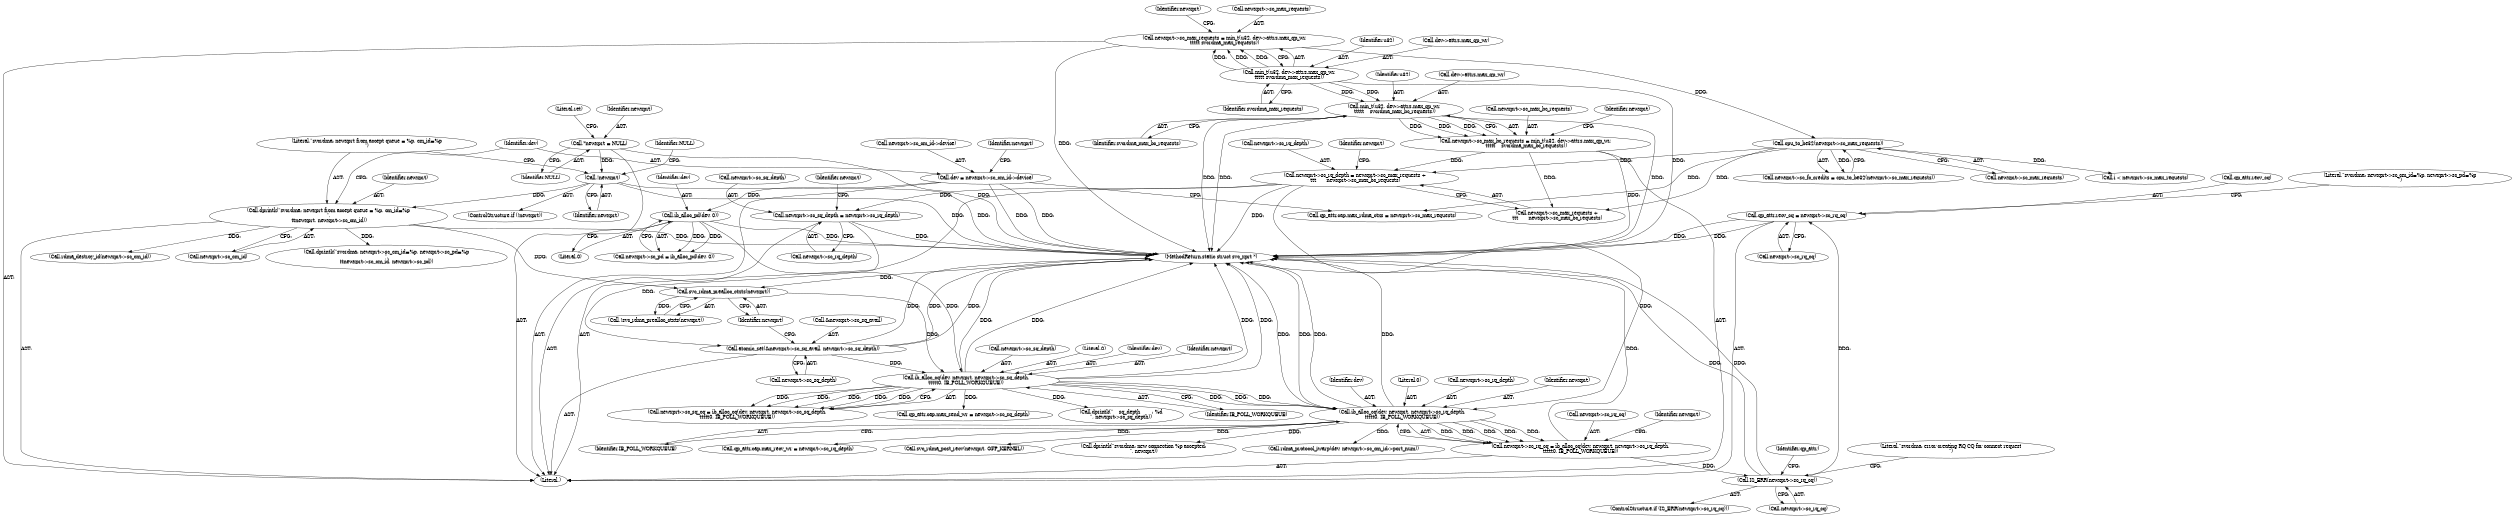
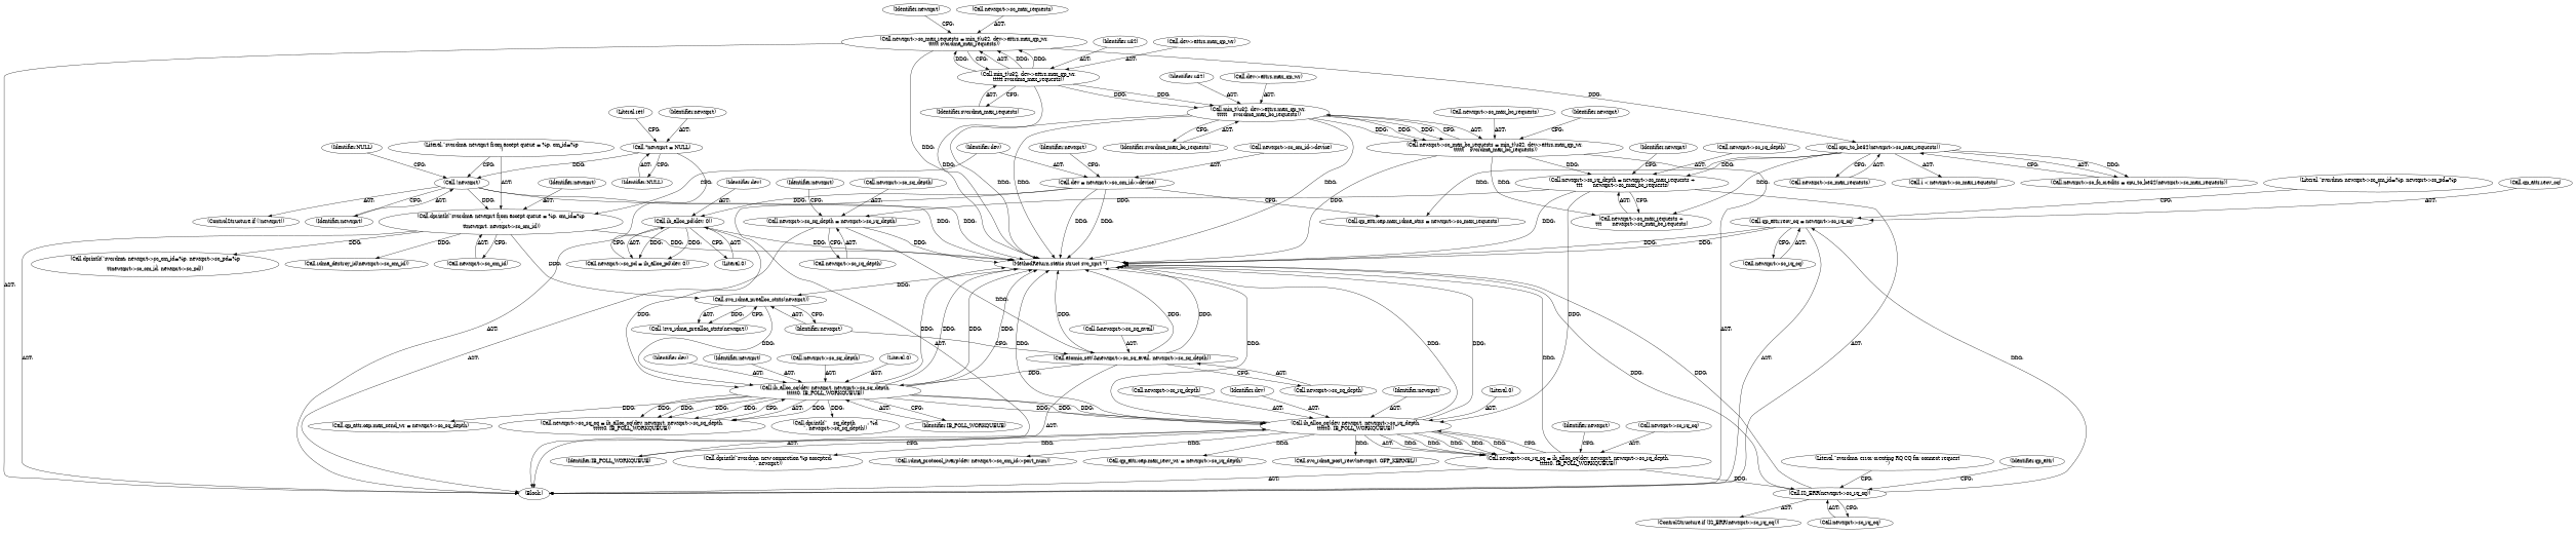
  digraph {
    n1 [label="(Call,qp_attr.recv_cq = newxprt->sc_rq_cq)"]
    n2 [label="(Call,newxprt->sc_rq_cq)"]
-   n3 [label="(Literal,)"]
+   n3 [label="(Block,)"]
    n4 [label="(MethodReturn,static struct svc_xprt *)"]
    n5 [label="(Call,svc_rdma_prealloc_ctxts(newxprt))"]
    n6 [label="(Call,IS_ERR(newxprt->sc_rq_cq))"]
    n7 [label="(ControlStructure,if (IS_ERR(newxprt->sc_rq_cq)))"]
    n8 [label="(Call,newxprt->sc_rq_cq)"]
    n9 [label="(Call,newxprt->sc_rq_cq = ib_alloc_cq(dev, newxprt, newxprt->sc_rq_depth,\n\t\t\t\t\t0, IB_POLL_WORKQUEUE))"]
    n10 [label="(Call,ib_alloc_cq(dev, newxprt, newxprt->sc_rq_depth,\n\t\t\t\t\t0, IB_POLL_WORKQUEUE))"]
    n11 [label="(Call,rdma_protocol_iwarp(dev, newxprt->sc_cm_id->port_num))"]
    n12 [label="(Identifier,IB_POLL_WORKQUEUE)"]
    n13 [label="(Call,qp_attr.cap.max_recv_wr = newxprt->sc_rq_depth)"]
    n14 [label="(Call,svc_rdma_post_recv(newxprt, GFP_KERNEL))"]
    n15 [label="(Call,dprintk(\"svcrdma: new connection %p accepted:\n\", newxprt))"]
    n16 [label="(Call,ib_alloc_cq(dev, newxprt, newxprt->sc_sq_depth,\n\t\t\t\t\t0, IB_POLL_WORKQUEUE))"]
    n17 [label="(Identifier,IB_POLL_WORKQUEUE)"]
    n18 [label="(Call,newxprt->sc_sq_cq = ib_alloc_cq(dev, newxprt, newxprt->sc_sq_depth,\n\t\t\t\t\t0, IB_POLL_WORKQUEUE))"]
    n19 [label="(Call,qp_attr.cap.max_send_wr = newxprt->sc_sq_depth)"]
    n20 [label="(Call,dprintk(\"    sq_depth        : %d\n\", newxprt->sc_sq_depth))"]
    n21 [label="(Call,ib_alloc_pd(dev, 0))"]
    n22 [label="(Literal,0)"]
    n23 [label="(Call,newxprt->sc_pd = ib_alloc_pd(dev, 0))"]
    n24 [label="(Call,dev = newxprt->sc_cm_id->device)"]
    n25 [label="(Call,qp_attr.cap.max_rdma_ctxs = newxprt->sc_max_requests)"]
    n26 [label="(Call,newxprt->sc_cm_id->device)"]
    n27 [label="(Identifier,newxprt)"]
    n28 [label="(Call,!svc_rdma_prealloc_ctxts(newxprt))"]
    n29 [label="(Call,atomic_set(&newxprt->sc_sq_avail, newxprt->sc_sq_depth))"]
    n30 [label="(Call,dprintk(\"svcrdma: newxprt from accept queue = %p, cm_id=%p\n\",\n \t\tnewxprt, newxprt->sc_cm_id))"]
    n31 [label="(Call,dprintk(\"svcrdma: newxprt->sc_cm_id=%p, newxprt->sc_pd=%p\n\",\n\t\tnewxprt->sc_cm_id, newxprt->sc_pd))"]
    n32 [label="(Call,rdma_destroy_id(newxprt->sc_cm_id))"]
    n33 [label="(Call,newxprt->sc_cm_id)"]
    n34 [label="(Call,!newxprt)"]
    n35 [label="(ControlStructure,if (!newxprt))"]
    n36 [label="(Identifier,newxprt)"]
    n37 [label="(Call,*newxprt = NULL)"]
    n38 [label="(Identifier,NULL)"]
    n39 [label="(Call,newxprt->sc_sq_depth)"]
    n40 [label="(Call,newxprt->sc_sq_depth = newxprt->sc_rq_depth)"]
    n41 [label="(Call,newxprt->sc_rq_depth)"]
    n42 [label="(Call,newxprt->sc_rq_depth = newxprt->sc_max_requests +\n \t\t\t       newxprt->sc_max_bc_requests)"]
    n43 [label="(Call,newxprt->sc_max_requests +\n \t\t\t       newxprt->sc_max_bc_requests)"]
    n44 [label="(Call,cpu_to_be32(newxprt->sc_max_requests))"]
    n45 [label="(Call,i < newxprt->sc_max_requests)"]
    n46 [label="(Call,newxprt->sc_fc_credits = cpu_to_be32(newxprt->sc_max_requests))"]
    n47 [label="(Call,newxprt->sc_max_requests)"]
    n48 [label="(Call,newxprt->sc_max_requests = min_t(u32, dev->attrs.max_qp_wr,\n\t\t\t\t\t svcrdma_max_requests))"]
    n49 [label="(Call,min_t(u32, dev->attrs.max_qp_wr,\n\t\t\t\t\t svcrdma_max_requests))"]
    n50 [label="(Call,min_t(u32, dev->attrs.max_qp_wr,\n \t\t\t\t\t    svcrdma_max_bc_requests))"]
    n51 [label="(Identifier,svcrdma_max_requests)"]
    n52 [label="(Call,newxprt->sc_max_bc_requests = min_t(u32, dev->attrs.max_qp_wr,\n \t\t\t\t\t    svcrdma_max_bc_requests))"]
    n53 [label="(Identifier,svcrdma_max_bc_requests)"]
    n54 [label="(Call,newxprt->sc_max_bc_requests)"]
    n55 [label="(Identifier,newxprt)"]
    n56 [label="(Identifier,dev)"]
    n57 [label="(Identifier,newxprt)"]
    n58 [label="(Identifier,NULL)"]
    n59 [label="(Identifier,newxprt)"]
    n60 [label="(Identifier,dev)"]
    n61 [label="(Call,newxprt->sc_sq_depth)"]
    n62 [label="(Identifier,u32)"]
    n63 [label="(Literal,\"svcrdma: newxprt from accept queue = %p, cm_id=%p\n\")"]
    n64 [label="(Call,newxprt->sc_rq_cq)"]
    n65 [label="(Identifier,newxprt)"]
    n66 [label="(Literal,0)"]
    n67 [label="(Call,&newxprt->sc_sq_avail)"]
    n68 [label="(Literal,0)"]
    n69 [label="(Call,newxprt->sc_sq_depth)"]
    n70 [label="(Call,qp_attr.recv_cq)"]
    n71 [label="(Identifier,newxprt)"]
    n72 [label="(Identifier,qp_attr)"]
    n73 [label="(Call,newxprt->sc_rq_depth)"]
    n74 [label="(Identifier,u32)"]
    n75 [label="(Identifier,newxprt)"]
    n76 [label="(Literal,\"svcrdma: newxprt->sc_cm_id=%p, newxprt->sc_pd=%p\n\")"]
    n77 [label="(Identifier,dev)"]
    n78 [label="(Literal,ret)"]
    n79 [label="(Identifier,newxprt)"]
    n80 [label="(Identifier,newxprt)"]
    n81 [label="(Call,newxprt->sc_rq_depth)"]
    n82 [label="(Call,dev->attrs.max_qp_wr)"]
    n83 [label="(Identifier,newxprt)"]
    n84 [label="(Identifier,dev)"]
    n85 [label="(Call,newxprt->sc_max_requests)"]
    n86 [label="(Literal,\"svcrdma: error creating RQ CQ for connect request\n\")"]
    n87 [label="(Call,dev->attrs.max_qp_wr)"]
    n88 [label="(Identifier,newxprt)"]
    n1 -> n2 [label="CFG: "]
    n1 -> n3 [label="AST: "]
    n1 -> n4 [label="DDG: "]
    n1 -> n4 [label="DDG: "]
    n2 -> n1 [label="AST: "]
    n4 -> n5 [label="DDG: "]
    n5 -> n16 [label="DDG: "]
    n5 -> n27 [label="CFG: "]
    n5 -> n28 [label="AST: "]
    n5 -> n28 [label="DDG: "]
    n6 -> n1 [label="DDG: "]
    n6 -> n4 [label="DDG: "]
    n6 -> n4 [label="DDG: "]
    n6 -> n7 [label="AST: "]
    n6 -> n8 [label="CFG: "]
    n8 -> n6 [label="AST: "]
    n9 -> n3 [label="AST: "]
    n9 -> n4 [label="DDG: "]
    n9 -> n6 [label="DDG: "]
    n9 -> n10 [label="CFG: "]
    n10 -> n4 [label="DDG: "]
    n10 -> n4 [label="DDG: "]
    n10 -> n4 [label="DDG: "]
    n10 -> n4 [label="DDG: "]
    n10 -> n9 [label="AST: "]
    n10 -> n9 [label="DDG: "]
    n10 -> n9 [label="DDG: "]
    n10 -> n9 [label="DDG: "]
    n10 -> n9 [label="DDG: "]
    n10 -> n9 [label="DDG: "]
    n10 -> n11 [label="DDG: "]
    n10 -> n12 [label="CFG: "]
    n10 -> n13 [label="DDG: "]
    n10 -> n14 [label="DDG: "]
    n10 -> n15 [label="DDG: "]
    n12 -> n10 [label="AST: "]
    n16 -> n4 [label="DDG: "]
    n16 -> n4 [label="DDG: "]
    n16 -> n4 [label="DDG: "]
    n16 -> n4 [label="DDG: "]
    n16 -> n10 [label="DDG: "]
    n16 -> n10 [label="DDG: "]
    n16 -> n10 [label="DDG: "]
    n16 -> n17 [label="CFG: "]
    n16 -> n18 [label="AST: "]
    n16 -> n18 [label="DDG: "]
    n16 -> n18 [label="DDG: "]
    n16 -> n18 [label="DDG: "]
    n16 -> n18 [label="DDG: "]
    n16 -> n18 [label="DDG: "]
    n16 -> n19 [label="DDG: "]
    n16 -> n20 [label="DDG: "]
    n17 -> n16 [label="AST: "]
    n18 -> n16 [label="CFG: "]
    n21 -> n4 [label="DDG: "]
    n21 -> n16 [label="DDG: "]
    n21 -> n22 [label="CFG: "]
    n21 -> n23 [label="AST: "]
    n21 -> n23 [label="DDG: "]
    n21 -> n23 [label="DDG: "]
    n22 -> n21 [label="AST: "]
    n23 -> n21 [label="CFG: "]
    n24 -> n3 [label="AST: "]
    n24 -> n4 [label="DDG: "]
    n24 -> n4 [label="DDG: "]
    n24 -> n21 [label="DDG: "]
    n24 -> n25 [label="CFG: "]
    n26 -> n24 [label="AST: "]
    n27 -> n5 [label="AST: "]
    n27 -> n29 [label="CFG: "]
    n28 -> n5 [label="CFG: "]
    n29 -> n3 [label="AST: "]
    n29 -> n4 [label="DDG: "]
    n29 -> n4 [label="DDG: "]
    n29 -> n4 [label="DDG: "]
    n29 -> n16 [label="DDG: "]
    n29 -> n39 [label="CFG: "]
    n30 -> n3 [label="AST: "]
    n30 -> n4 [label="DDG: "]
    n30 -> n5 [label="DDG: "]
    n30 -> n31 [label="DDG: "]
    n30 -> n32 [label="DDG: "]
    n30 -> n33 [label="CFG: "]
    n33 -> n30 [label="AST: "]
    n34 -> n4 [label="DDG: "]
    n34 -> n4 [label="DDG: "]
    n34 -> n30 [label="DDG: "]
    n34 -> n35 [label="AST: "]
    n34 -> n36 [label="CFG: "]
    n36 -> n34 [label="AST: "]
    n37 -> n3 [label="AST: "]
-   n37 -> n4 [label="DDG: "]
    n37 -> n34 [label="DDG: "]
    n37 -> n38 [label="CFG: "]
    n38 -> n37 [label="AST: "]
    n39 -> n29 [label="AST: "]
    n40 -> n3 [label="AST: "]
    n40 -> n4 [label="DDG: "]
    n40 -> n29 [label="DDG: "]
    n40 -> n41 [label="CFG: "]
    n41 -> n40 [label="AST: "]
    n42 -> n3 [label="AST: "]
    n42 -> n4 [label="DDG: "]
    n42 -> n10 [label="DDG: "]
    n42 -> n40 [label="DDG: "]
    n42 -> n43 [label="CFG: "]
    n43 -> n42 [label="AST: "]
    n44 -> n25 [label="DDG: "]
    n44 -> n42 [label="DDG: "]
    n44 -> n43 [label="DDG: "]
-   n44 -> n45 [label="DDG: "]
+   n44 -> n45 [label="AST: "]
    n44 -> n46 [label="AST: "]
    n44 -> n46 [label="DDG: "]
    n44 -> n47 [label="CFG: "]
    n46 -> n44 [label="CFG: "]
    n47 -> n44 [label="AST: "]
    n48 -> n3 [label="AST: "]
    n48 -> n4 [label="DDG: "]
    n48 -> n44 [label="DDG: "]
    n48 -> n49 [label="CFG: "]
    n49 -> n4 [label="DDG: "]
    n49 -> n48 [label="AST: "]
    n49 -> n48 [label="DDG: "]
    n49 -> n48 [label="DDG: "]
    n49 -> n48 [label="DDG: "]
    n49 -> n50 [label="DDG: "]
    n49 -> n50 [label="DDG: "]
    n49 -> n51 [label="CFG: "]
    n50 -> n4 [label="DDG: "]
    n50 -> n4 [label="DDG: "]
    n50 -> n4 [label="DDG: "]
    n50 -> n52 [label="AST: "]
    n50 -> n52 [label="DDG: "]
    n50 -> n52 [label="DDG: "]
    n50 -> n52 [label="DDG: "]
    n50 -> n53 [label="CFG: "]
    n51 -> n49 [label="AST: "]
    n52 -> n3 [label="AST: "]
    n52 -> n4 [label="DDG: "]
    n52 -> n42 [label="DDG: "]
    n52 -> n43 [label="DDG: "]
    n52 -> n50 [label="CFG: "]
    n53 -> n50 [label="AST: "]
    n54 -> n52 [label="AST: "]
    n55 -> n48 [label="CFG: "]
    n56 -> n21 [label="AST: "]
    n57 -> n9 [label="CFG: "]
    n58 -> n34 [label="CFG: "]
    n59 -> n40 [label="CFG: "]
    n60 -> n10 [label="AST: "]
    n61 -> n16 [label="AST: "]
    n62 -> n50 [label="AST: "]
    n63 -> n30 [label="AST: "]
    n63 -> n34 [label="CFG: "]
    n64 -> n9 [label="AST: "]
    n65 -> n24 [label="CFG: "]
    n66 -> n16 [label="AST: "]
    n67 -> n29 [label="AST: "]
    n68 -> n10 [label="AST: "]
    n69 -> n40 [label="AST: "]
    n70 -> n1 [label="AST: "]
    n71 -> n52 [label="CFG: "]
    n72 -> n6 [label="CFG: "]
    n73 -> n10 [label="AST: "]
    n74 -> n49 [label="AST: "]
    n75 -> n37 [label="AST: "]
    n76 -> n1 [label="CFG: "]
    n77 -> n16 [label="AST: "]
    n78 -> n37 [label="CFG: "]
    n79 -> n10 [label="AST: "]
    n80 -> n16 [label="AST: "]
    n81 -> n42 [label="AST: "]
    n82 -> n50 [label="AST: "]
    n83 -> n30 [label="AST: "]
    n84 -> n24 [label="AST: "]
    n84 -> n30 [label="CFG: "]
    n85 -> n48 [label="AST: "]
    n86 -> n6 [label="CFG: "]
    n87 -> n49 [label="AST: "]
    n88 -> n42 [label="CFG: "]
  }
